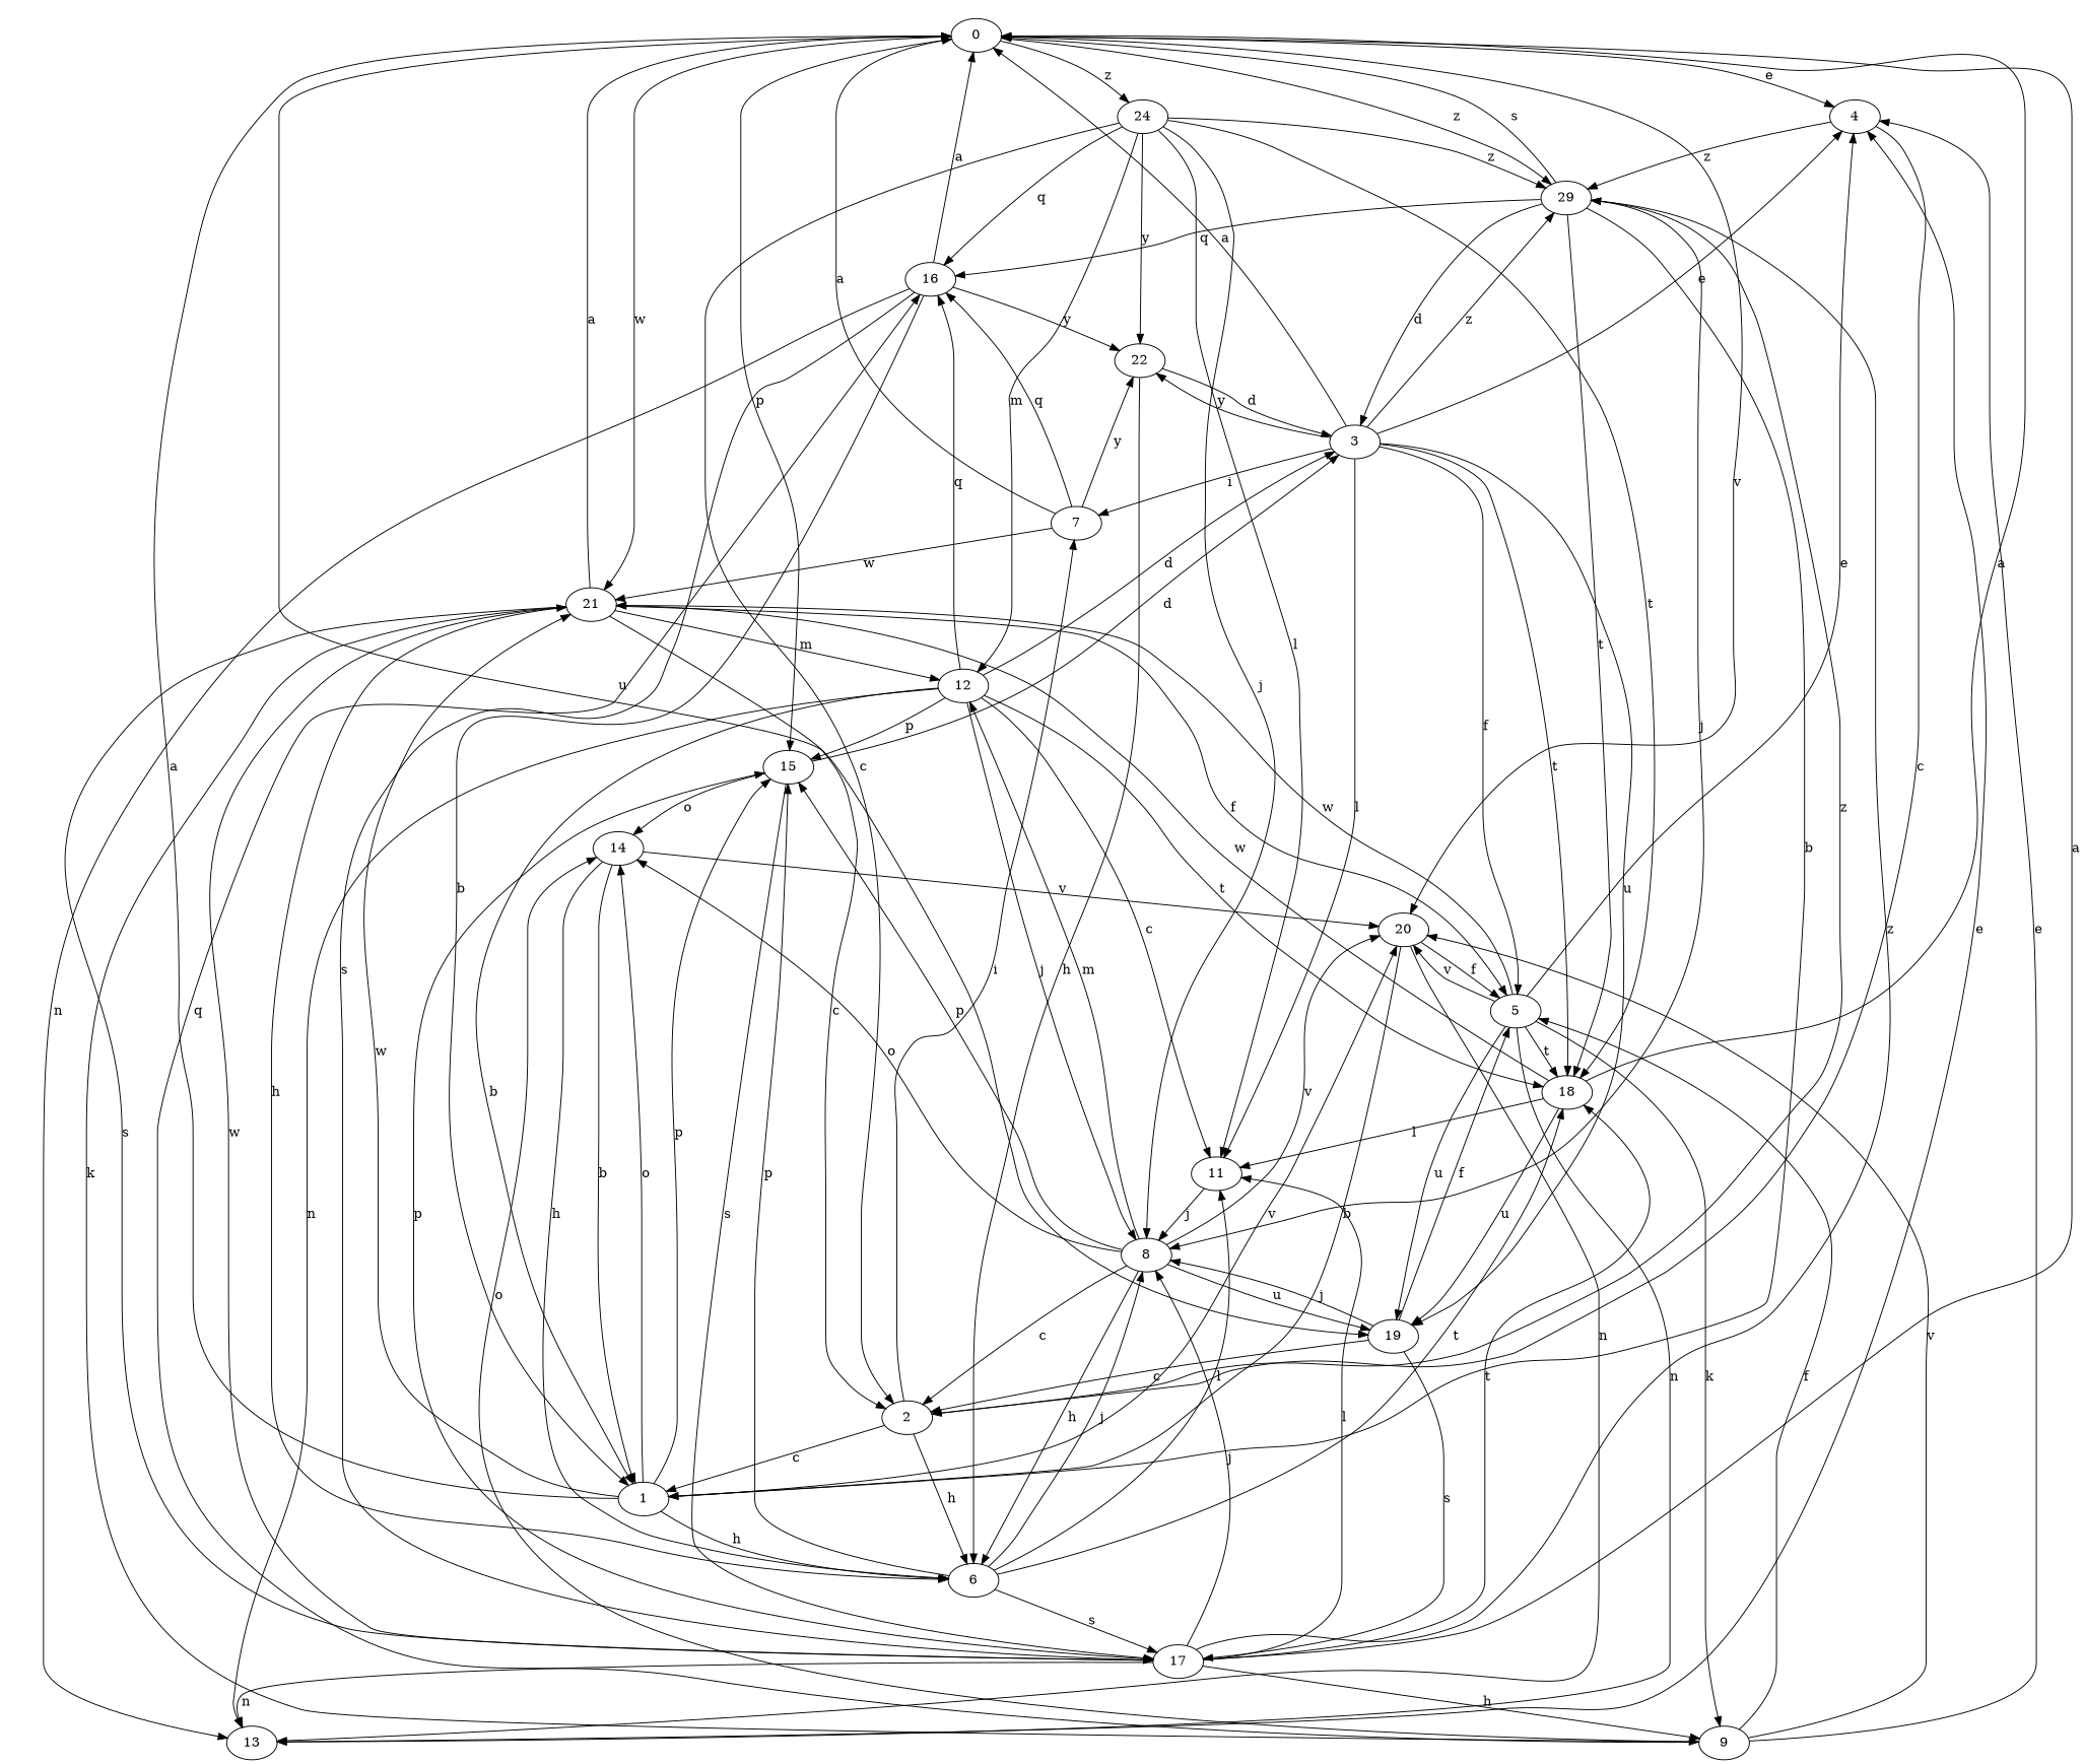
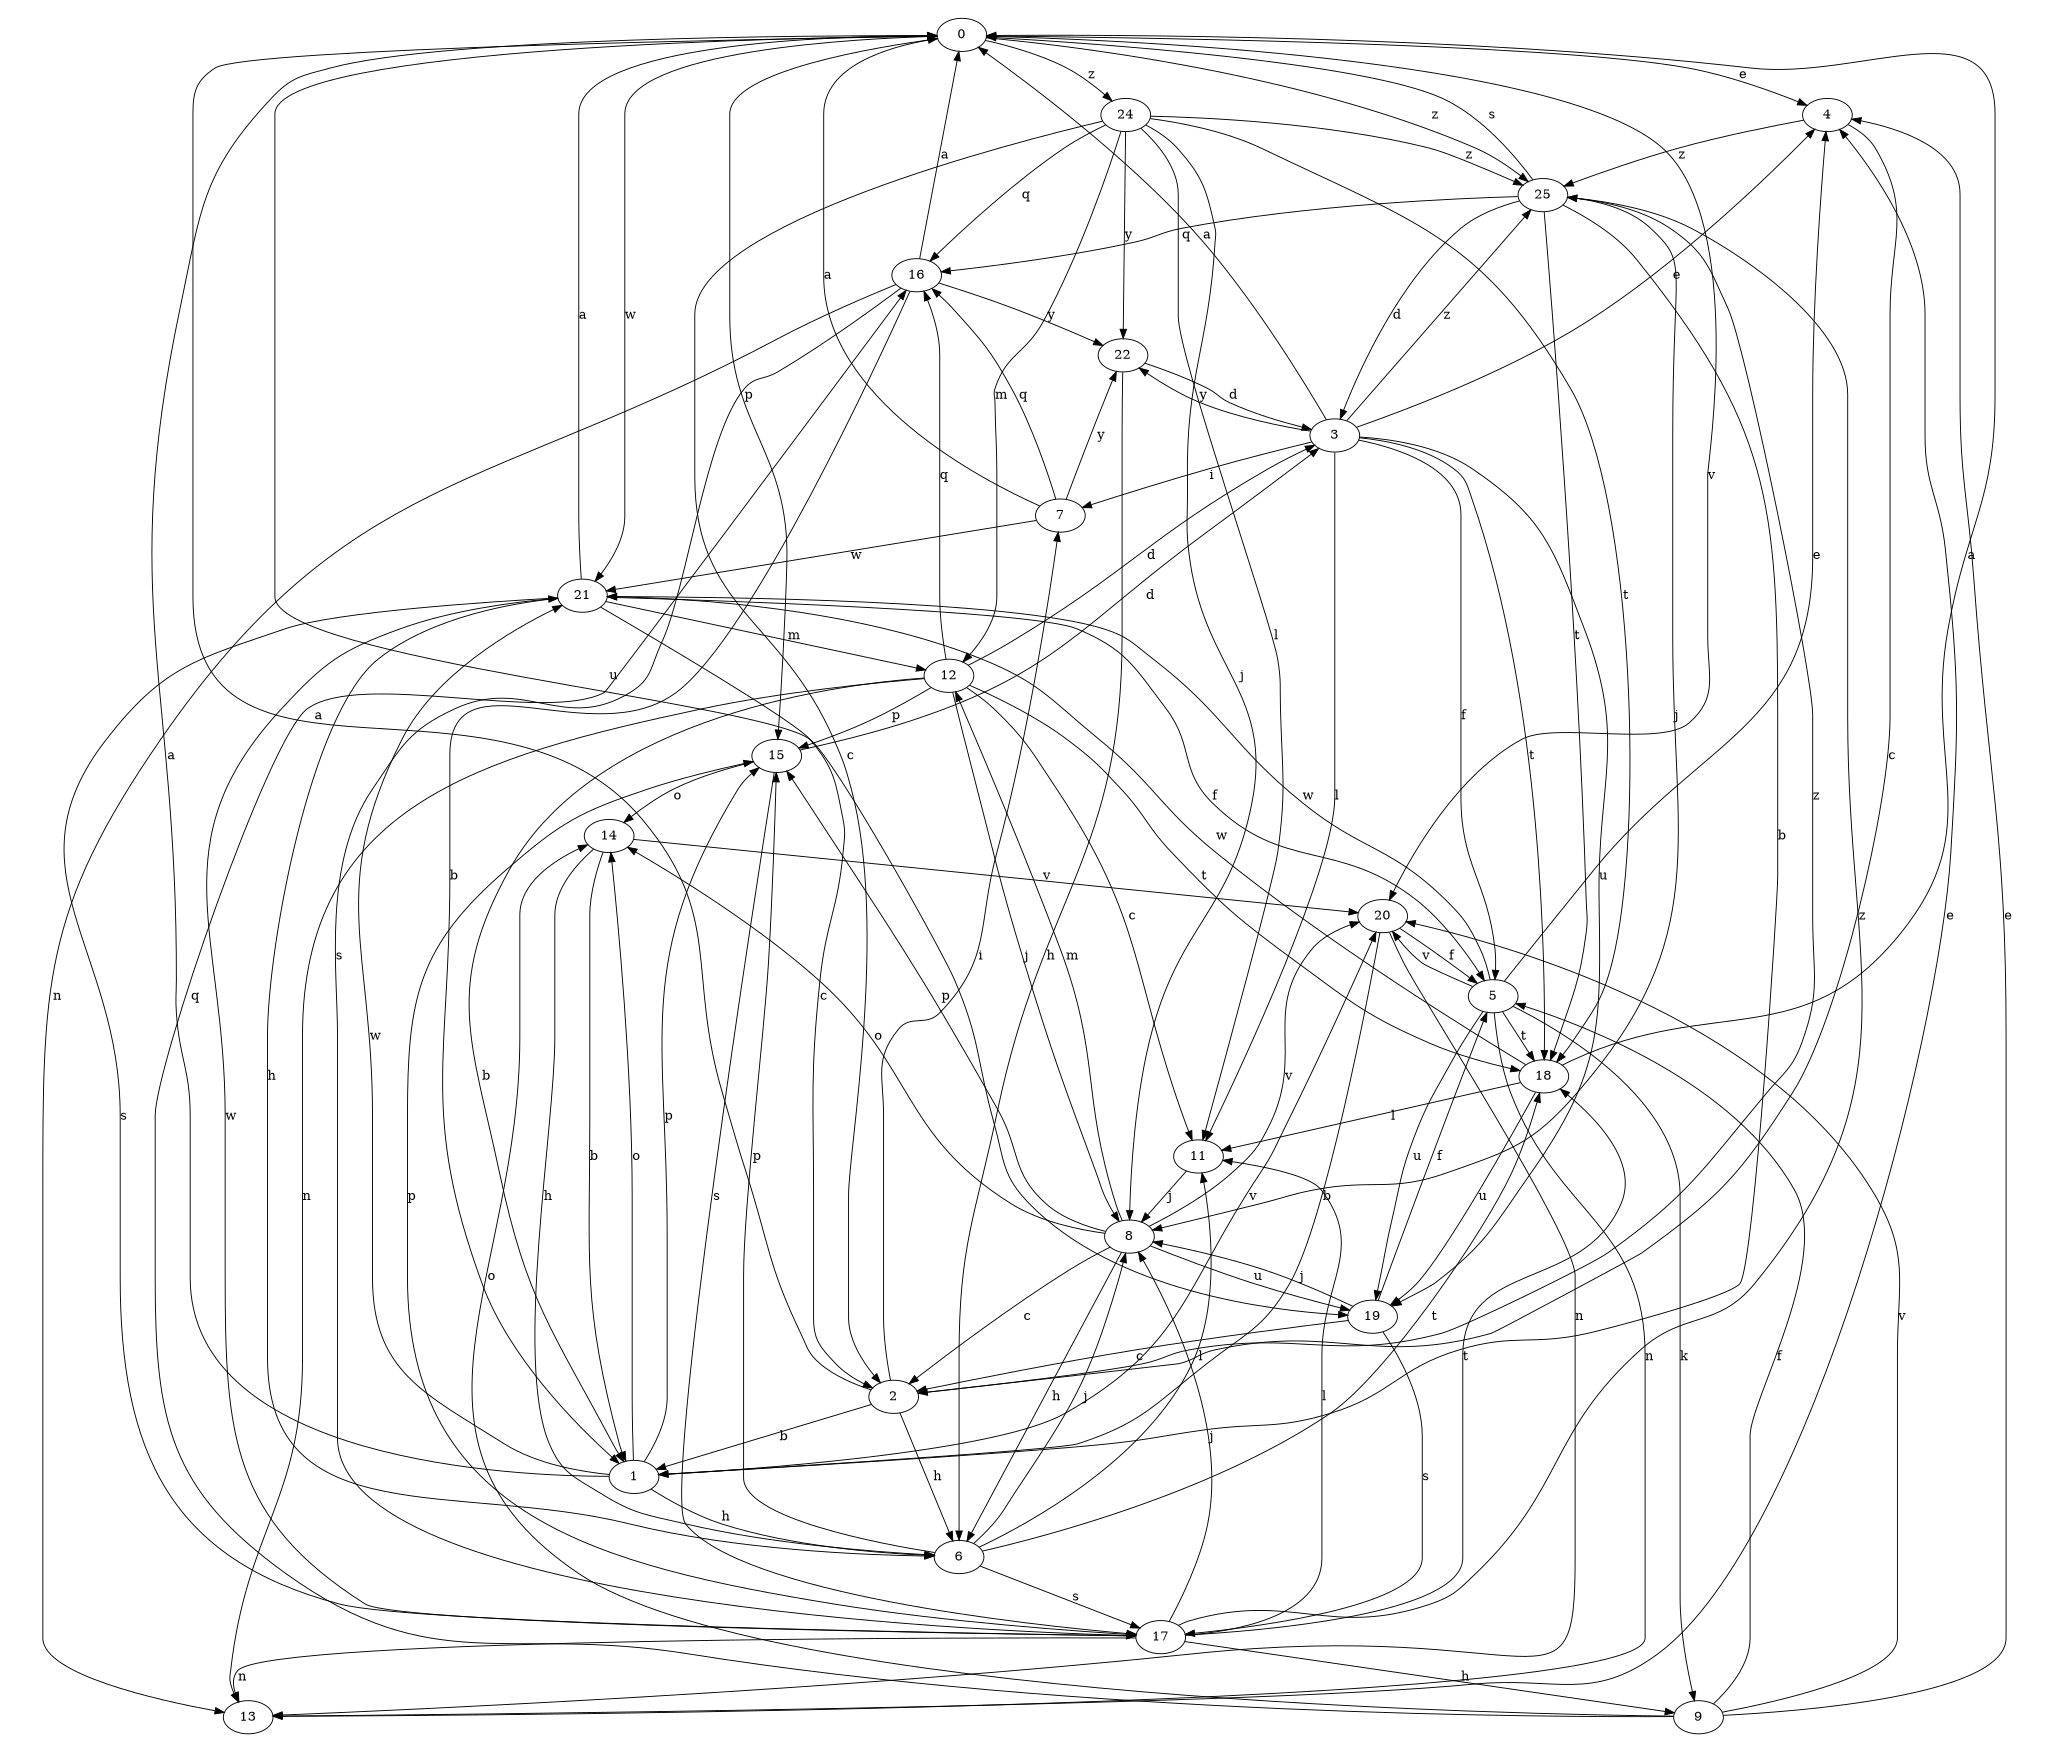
  strict digraph {
    0
    4
    15
    19
    20
    21
    24
-   25 [label=29]
+   25
    2
    14
    3
    17
    5
    8
    1
    13
    6
    9
    12
    11
    18
    22
    16
    7
    0 -> 4 [label=e]
    0 -> 15 [label=p]
    0 -> 19 [label=u]
    0 -> 20 [label=v]
    0 -> 21 [label=w]
    0 -> 24 [label=z]
    0 -> 25 [label=z]
    4 -> 25 [label=z]
    4 -> 2 [label=c]
    15 -> 14 [label=o]
    15 -> 3 [label=d]
    15 -> 17 [label=s]
    19 -> 2 [label=c]
    19 -> 17 [label=s]
    19 -> 5 [label=f]
    19 -> 8 [label=j]
    20 -> 5 [label=f]
    20 -> 1 [label=b]
    20 -> 13 [label=n]
    21 -> 0 [label=a]
    21 -> 2 [label=c]
    21 -> 17 [label=s]
    21 -> 5 [label=f]
    21 -> 6 [label=h]
-   21 -> 9 [label=k]
    21 -> 12 [label=m]
    24 -> 25 [label=z]
    24 -> 2 [label=c]
    24 -> 8 [label=j]
    24 -> 12 [label=m]
    24 -> 11 [label=l]
    24 -> 18 [label=t]
    24 -> 22 [label=y]
    24 -> 16 [label=q]
    25 -> 0 [label=s]
    25 -> 3 [label=d]
    25 -> 8 [label=j]
    25 -> 1 [label=b]
    25 -> 18 [label=t]
    25 -> 16 [label=q]
-   17 -> 0 [label=a]
+   2 -> 0 [label=a]
    2 -> 25 [label=z]
-   2 -> 1 [label=c]
+   2 -> 1 [label=b]
    2 -> 6 [label=h]
    2 -> 7 [label=i]
    14 -> 20 [label=v]
    14 -> 1 [label=b]
    14 -> 6 [label=h]
    3 -> 0 [label=a]
    3 -> 4 [label=e]
    3 -> 19 [label=u]
    3 -> 25 [label=z]
    3 -> 5 [label=f]
    3 -> 11 [label=l]
    3 -> 18 [label=t]
    3 -> 22 [label=y]
    3 -> 7 [label=i]
    17 -> 15 [label=p]
    17 -> 21 [label=w]
    17 -> 25 [label=z]
    17 -> 8 [label=j]
    17 -> 13 [label=n]
    17 -> 9 [label=h]
    17 -> 11 [label=l]
    17 -> 18 [label=t]
    5 -> 4 [label=e]
    5 -> 19 [label=u]
    5 -> 20 [label=v]
    5 -> 21 [label=w]
    5 -> 13 [label=n]
    5 -> 9 [label=k]
    5 -> 18 [label=t]
    8 -> 15 [label=p]
    8 -> 19 [label=u]
    8 -> 20 [label=v]
    8 -> 2 [label=c]
    8 -> 14 [label=o]
    8 -> 6 [label=h]
    8 -> 12 [label=m]
    1 -> 0 [label=a]
    1 -> 15 [label=p]
    1 -> 20 [label=v]
    1 -> 21 [label=w]
    1 -> 14 [label=o]
    1 -> 6 [label=h]
    13 -> 4 [label=e]
    6 -> 15 [label=p]
    6 -> 17 [label=s]
    6 -> 8 [label=j]
    6 -> 11 [label=l]
    6 -> 18 [label=t]
    9 -> 4 [label=e]
    9 -> 20 [label=v]
    9 -> 14 [label=o]
    9 -> 5 [label=f]
    9 -> 16 [label=q]
    12 -> 15 [label=p]
    12 -> 3 [label=d]
    12 -> 8 [label=j]
    12 -> 1 [label=b]
    12 -> 13 [label=n]
    12 -> 11 [label=c]
    12 -> 18 [label=t]
    12 -> 16 [label=q]
    11 -> 8 [label=j]
    18 -> 0 [label=a]
    18 -> 19 [label=u]
    18 -> 21 [label=w]
    18 -> 11 [label=l]
    22 -> 3 [label=d]
    22 -> 6 [label=h]
    16 -> 0 [label=a]
    16 -> 17 [label=s]
    16 -> 1 [label=b]
    16 -> 13 [label=n]
    16 -> 22 [label=y]
    7 -> 0 [label=a]
    7 -> 21 [label=w]
    7 -> 22 [label=y]
    7 -> 16 [label=q]
  }
